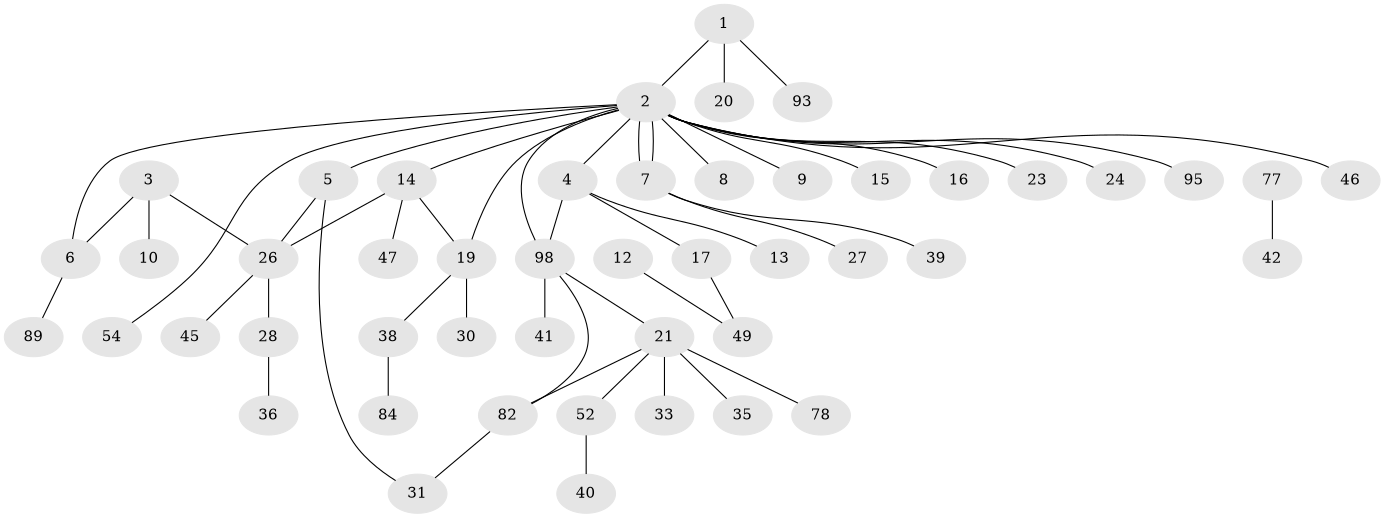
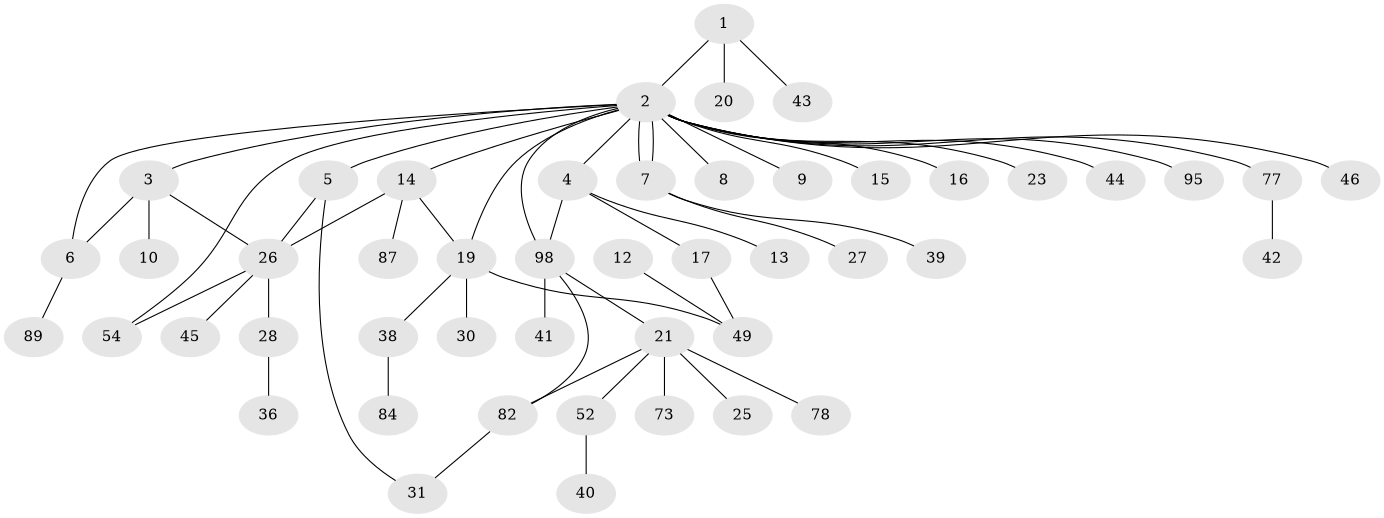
  graph {
    node [color=gray90 style=filled]
    1
    2
    20
-   43 [label=93]
+   43
    3
    4
    5
    6
    7
    8
    9
    14
    15
    16
    n15 [label=98]
    19
    23
-   24
+   24 [label=44]
    n19 [label=95]
    n20 [label=77]
    46
    n22 [label=54]
    10
    26
    17
    13
    31
    n28 [label=89]
    27
    39
    12
    49
-   47
+   47 [label=87]
    41
    21
    n36 [label=82]
    30
    38
    28
    45
    42
    n42 [label=52]
-   33
-   35
+   33 [label=73]
+   35 [label=25]
    n45 [label=78]
    n46 [label=84]
    40
    36
    1 -- 2
    1 -- 20
    1 -- 43
+   2 -- 3
    2 -- 4
    2 -- 5
    2 -- 6
    2 -- 7
    2 -- 7
    2 -- 8
    2 -- 9
    2 -- 14
    2 -- 15
    2 -- 16
    2 -- n15
    2 -- 19
    2 -- 23
    2 -- 24
    2 -- n19
+   2 -- n20
    2 -- 46
    2 -- n22
    3 -- 6
    3 -- 10
    3 -- 26
    4 -- n15
    4 -- 17
    4 -- 13
    5 -- 26
    5 -- 31
    6 -- n28
    7 -- 27
    7 -- 39
    14 -- 19
    14 -- 26
    14 -- 47
    n15 -- 41
    n15 -- 21
    n15 -- n36
+   19 -- 49
    19 -- 30
    19 -- 38
    n20 -- 42
+   26 -- n22
    26 -- 28
    26 -- 45
    17 -- 49
    12 -- 49
    21 -- n36
    21 -- n42
    21 -- 33
    21 -- 35
    21 -- n45
    n36 -- 31
    38 -- n46
    28 -- 36
    n42 -- 40
  }
